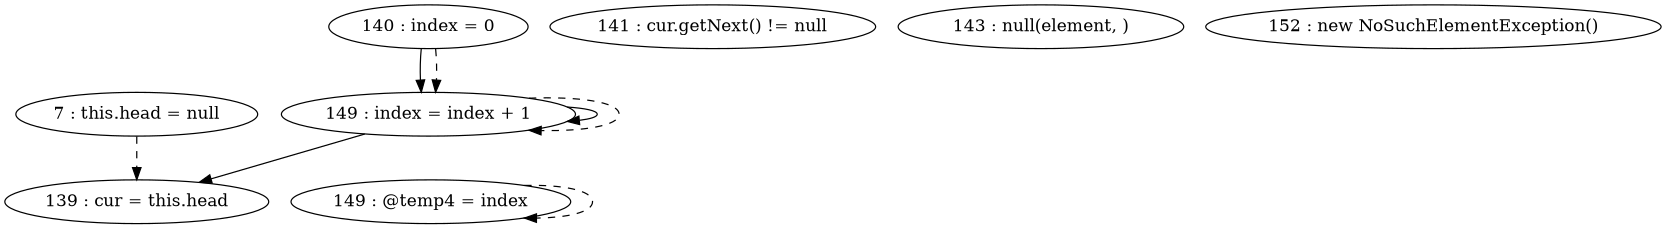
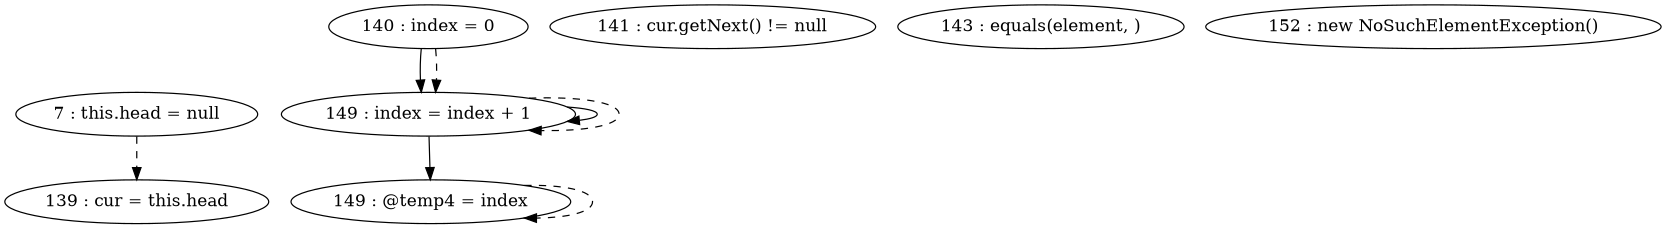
  digraph {
    edge [style=dashed]
    "7 : this.head = null"
    "139 : cur = this.head"
    "140 : index = 0"
    "149 : index = index + 1"
    "149 : @temp4 = index"
    "141 : cur.getNext() != null"
-   "143 : equals(element, )" [label="143 : null(element, )"]
+   "143 : equals(element, )"
    "152 : new NoSuchElementException()"
    "7 : this.head = null" -> "139 : cur = this.head"
    "140 : index = 0" -> "149 : index = index + 1" [style=""]
    "140 : index = 0" -> "149 : index = index + 1"
    "149 : index = index + 1" -> "149 : index = index + 1" [style=""]
    "149 : index = index + 1" -> "149 : index = index + 1"
-   "149 : index = index + 1" -> "139 : cur = this.head" [style=""]
+   "149 : index = index + 1" -> "149 : @temp4 = index" [style=""]
    "149 : @temp4 = index" -> "149 : @temp4 = index"
  }
